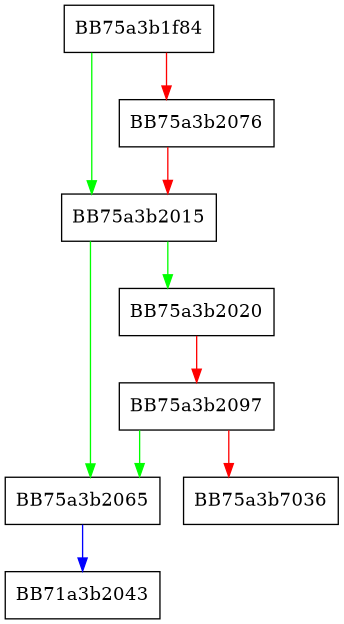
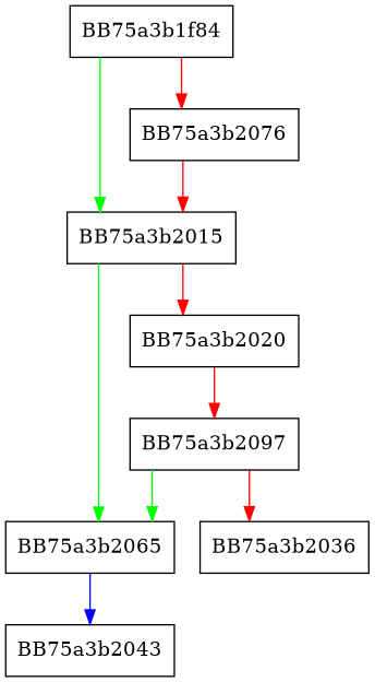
  digraph {
    splines=ortho
    node [shape=box]
    edge [color=red]
    BB75a3b1f84
    BB75a3b2015
    n3 [label=BB75a3b2076]
    BB75a3b2065
    BB75a3b2020
-   BB75a3b2043 [label=BB71a3b2043]
+   BB75a3b2043
    n7 [label=BB75a3b2097]
-   BB75a3b2036 [label=BB75a3b7036]
+   BB75a3b2036
    BB75a3b1f84 -> BB75a3b2015 [color=green]
    BB75a3b1f84 -> n3
    BB75a3b2015 -> BB75a3b2065 [color=green]
-   BB75a3b2015 -> BB75a3b2020 [color=green]
+   BB75a3b2015 -> BB75a3b2020
    n3 -> BB75a3b2015
    BB75a3b2065 -> BB75a3b2043 [color=blue]
    BB75a3b2020 -> n7
    n7 -> BB75a3b2065 [color=green]
    n7 -> BB75a3b2036
  }
